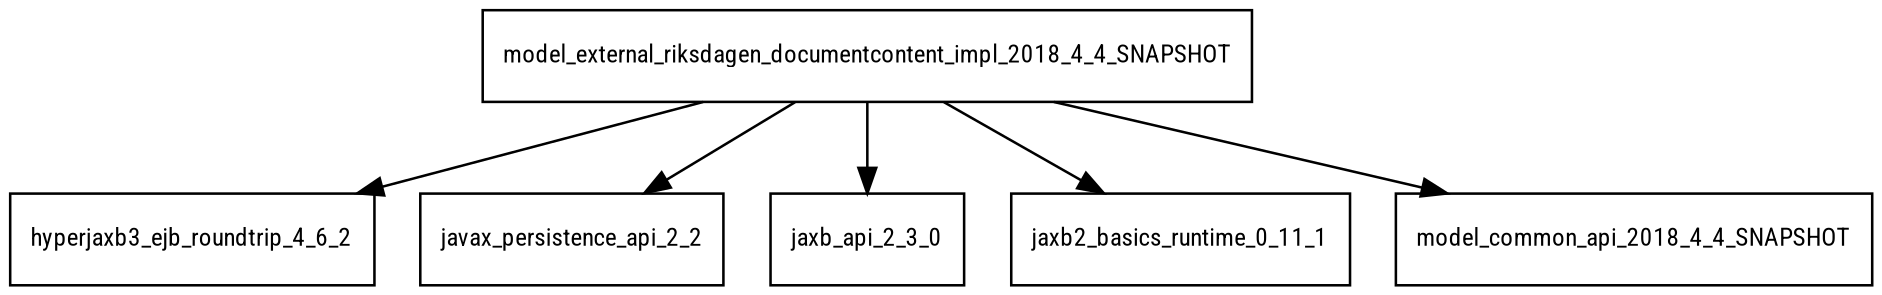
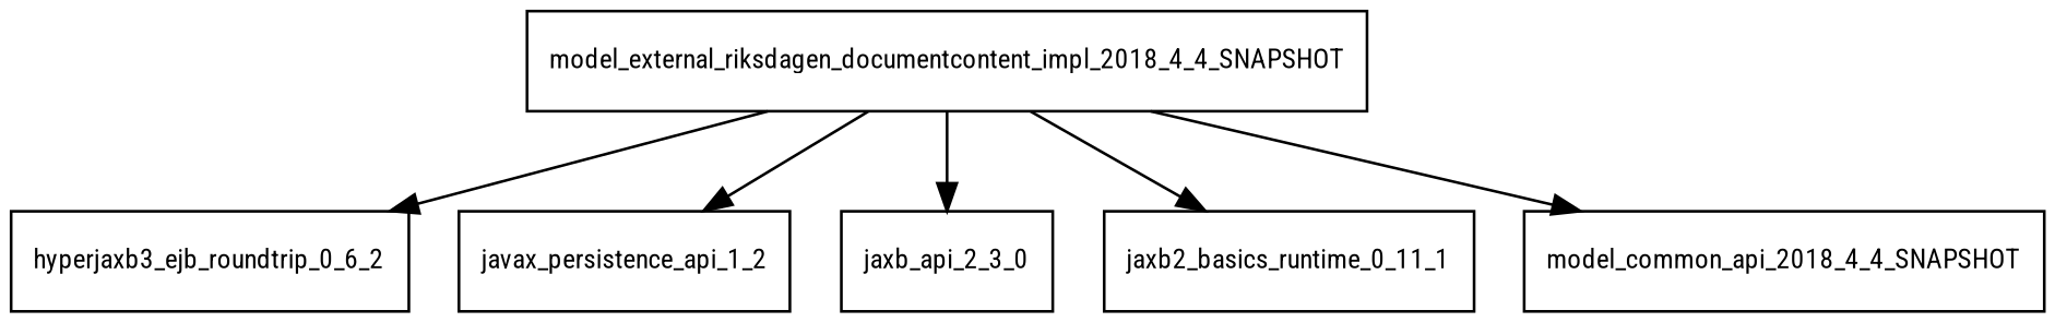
  digraph {
    fontname="Roboto Condensed"
    node [fontname="Roboto Condensed" fontsize=10.0 shape=box]
    edge [fontname="Roboto Condensed"]
    model_external_riksdagen_documentcontent_impl_2018_4_4_SNAPSHOT
-   hyperjaxb3_ejb_roundtrip_0_6_2 [label=hyperjaxb3_ejb_roundtrip_4_6_2]
-   javax_persistence_api_2_2
+   hyperjaxb3_ejb_roundtrip_0_6_2
+   javax_persistence_api_2_2 [label=javax_persistence_api_1_2]
    jaxb_api_2_3_0
    jaxb2_basics_runtime_0_11_1
    model_common_api_2018_4_4_SNAPSHOT
    model_external_riksdagen_documentcontent_impl_2018_4_4_SNAPSHOT -> hyperjaxb3_ejb_roundtrip_0_6_2
    model_external_riksdagen_documentcontent_impl_2018_4_4_SNAPSHOT -> javax_persistence_api_2_2
    model_external_riksdagen_documentcontent_impl_2018_4_4_SNAPSHOT -> jaxb_api_2_3_0
    model_external_riksdagen_documentcontent_impl_2018_4_4_SNAPSHOT -> jaxb2_basics_runtime_0_11_1
    model_external_riksdagen_documentcontent_impl_2018_4_4_SNAPSHOT -> model_common_api_2018_4_4_SNAPSHOT
  }
